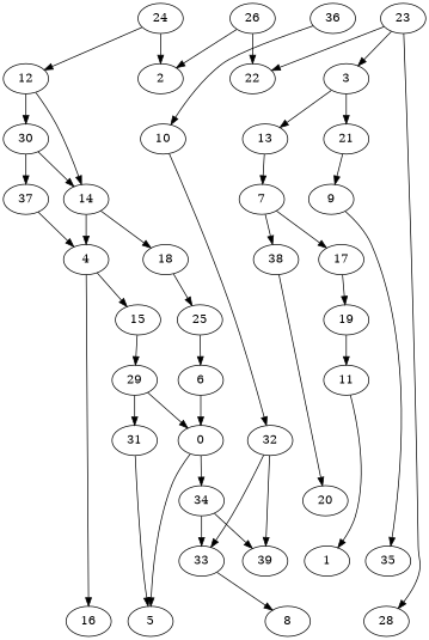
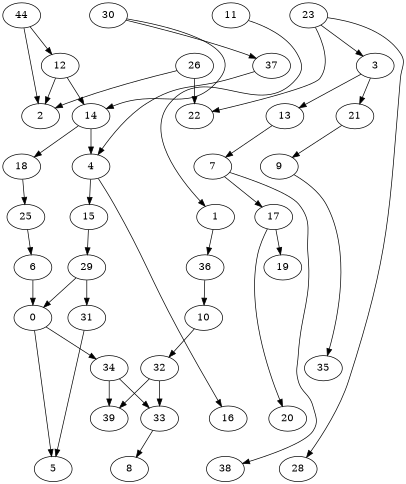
  digraph {
    edge [weight=0]
    0
    5
    34
    1
    36
    10
    32
    33
    39
    8
-   24
+   24 [label=44]
    2
    12
    30
    14
    37
    4
    18
    15
    16
    25
    29
    6
    3
    13
    21
    7
    9
    17
    38
    35
    19
    20
    11
    31
    23
    22
    28
    26
    0 -> 5
    0 -> 34
    34 -> 33
    34 -> 39
+   1 -> 36
    36 -> 10
    10 -> 32
    32 -> 33
    32 -> 39
    33 -> 8
    24 -> 2 [weight=1]
    24 -> 12
-   12 -> 30 [weight=1]
+   12 -> 2 [weight=1]
    12 -> 14
    30 -> 14
    30 -> 37
    14 -> 4 [weight=2]
    14 -> 18
    37 -> 4
    4 -> 15
    4 -> 16
    18 -> 25
    15 -> 29
    25 -> 6
    29 -> 0
    29 -> 31 [weight=2]
    6 -> 0 [weight=6]
    3 -> 13
    3 -> 21
    13 -> 7
    21 -> 9
    7 -> 17
    7 -> 38
    9 -> 35
    17 -> 19
-   38 -> 20
-   19 -> 11
+   17 -> 20
    11 -> 1
    31 -> 5
    23 -> 3
    23 -> 22
    23 -> 28
    26 -> 2
    26 -> 22 [weight=2]
  }
